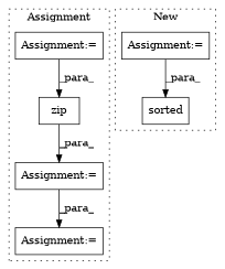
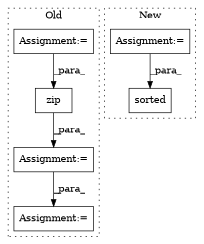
  digraph {
    node [a=7 shape=box]
    n1 [a=32 l="4,1" label=zip s="13162,13197"]
    n2 [l=1 label="Assignment:=" s=13050]
    n3 [l=28 label="Assignment:=" s=13006]
    n4 [l=56 label="Assignment:=" s=13151]
    n5 [a=32 l="7,1" label=sorted s="13001,13033"]
    n6 [l=91 label="Assignment:=" s=12390]
    subgraph cluster_1 {
-     label=Assignment
+     label=Old
      style=dotted
      n1
      n2
      n3
      n4
    }
    subgraph cluster_2 {
      label=New
      style=dotted
      n5
      n6
    }
    n1 -> n4 [label=_para_]
    n3 -> n1 [label=_para_]
    n4 -> n2 [label=_para_]
    n6 -> n5 [label=_para_]
  }
